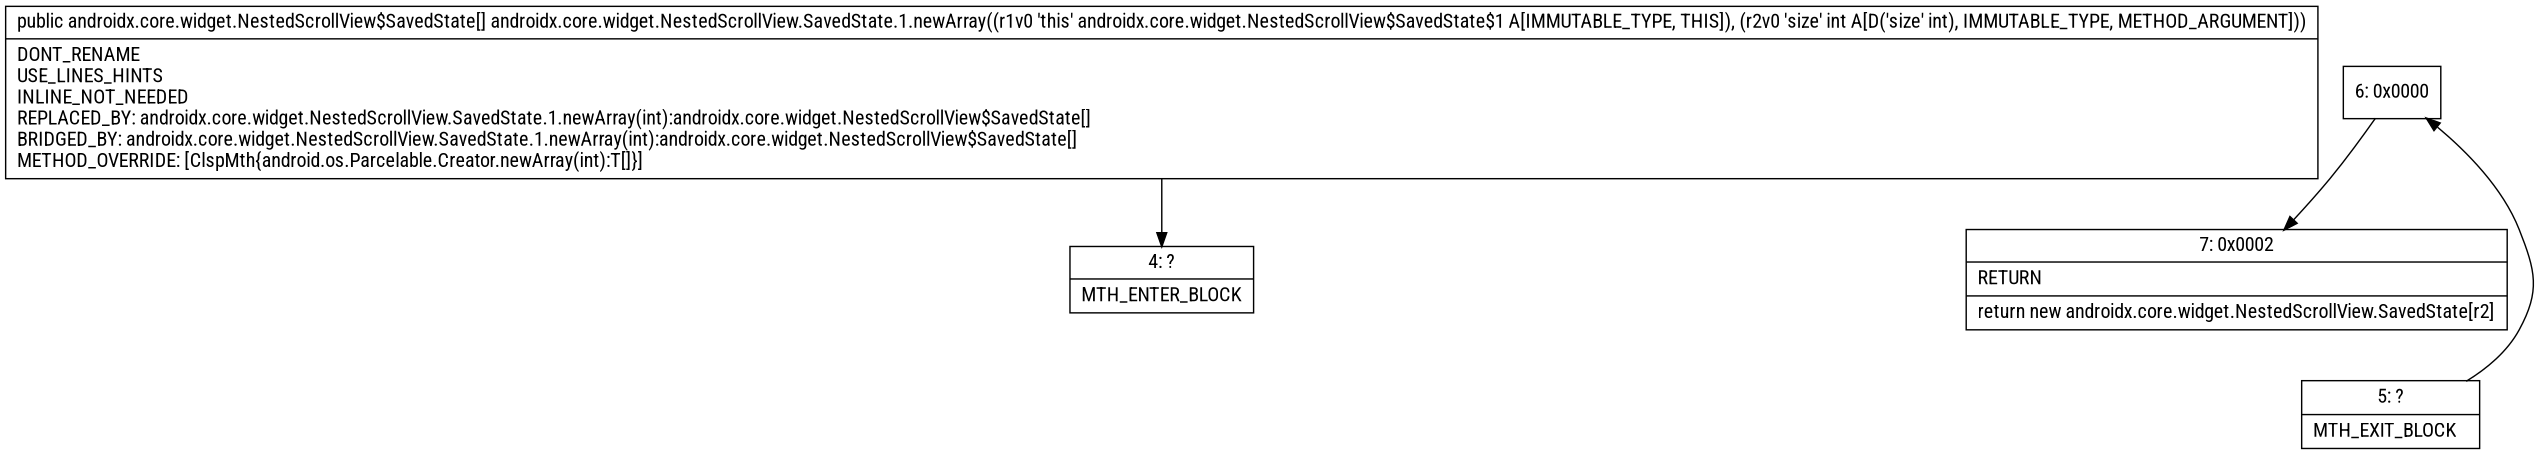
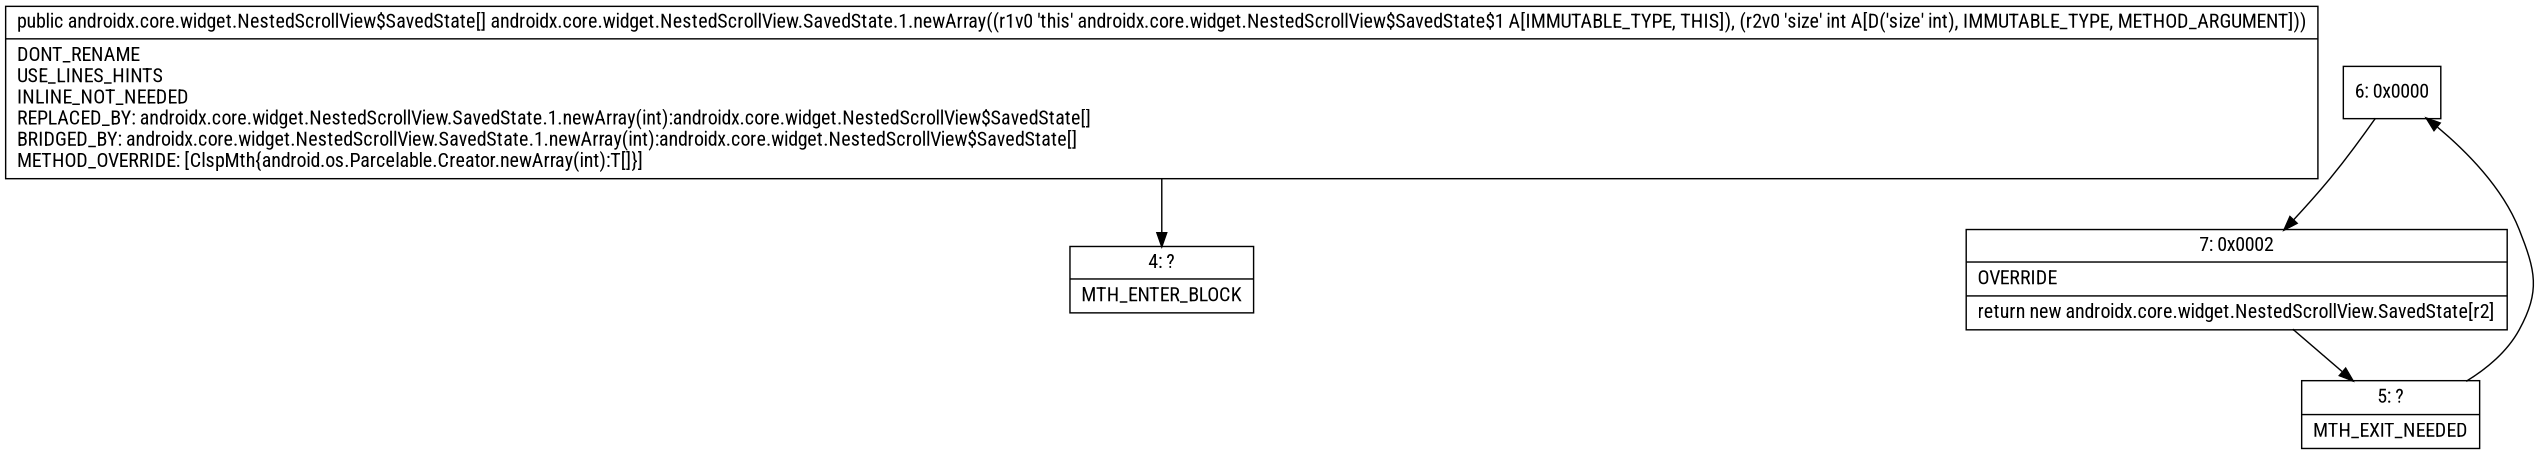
  digraph {
    fontname="Roboto Condensed"
    node [fontname="Roboto Condensed" shape=record]
    edge [fontname="Roboto Condensed"]
    n1 [label="{4\:\ ?|MTH_ENTER_BLOCK\l}"]
    n2 [label="{6\:\ 0x0000}"]
-   n3 [label="{7\:\ 0x0002|RETURN\l|return new androidx.core.widget.NestedScrollView.SavedState[r2]\l}"]
-   n4 [label="{5\:\ ?|MTH_EXIT_BLOCK\l}"]
+   n3 [label="{7\:\ 0x0002|OVERRIDE\l|return new androidx.core.widget.NestedScrollView.SavedState[r2]\l}"]
+   n4 [label="{5\:\ ?|MTH_EXIT_NEEDED\l}"]
    n5 [label="{public androidx.core.widget.NestedScrollView$SavedState[] androidx.core.widget.NestedScrollView.SavedState.1.newArray((r1v0 'this' androidx.core.widget.NestedScrollView$SavedState$1 A[IMMUTABLE_TYPE, THIS]), (r2v0 'size' int A[D('size' int), IMMUTABLE_TYPE, METHOD_ARGUMENT]))  | DONT_RENAME\lUSE_LINES_HINTS\lINLINE_NOT_NEEDED\lREPLACED_BY: androidx.core.widget.NestedScrollView.SavedState.1.newArray(int):androidx.core.widget.NestedScrollView$SavedState[]\lBRIDGED_BY: androidx.core.widget.NestedScrollView.SavedState.1.newArray(int):androidx.core.widget.NestedScrollView$SavedState[]\lMETHOD_OVERRIDE: [ClspMth\{android.os.Parcelable.Creator.newArray(int):T[]\}]\l}"]
    n2 -> n3
+   n3 -> n4
    n4 -> n2
    n5 -> n1
  }
